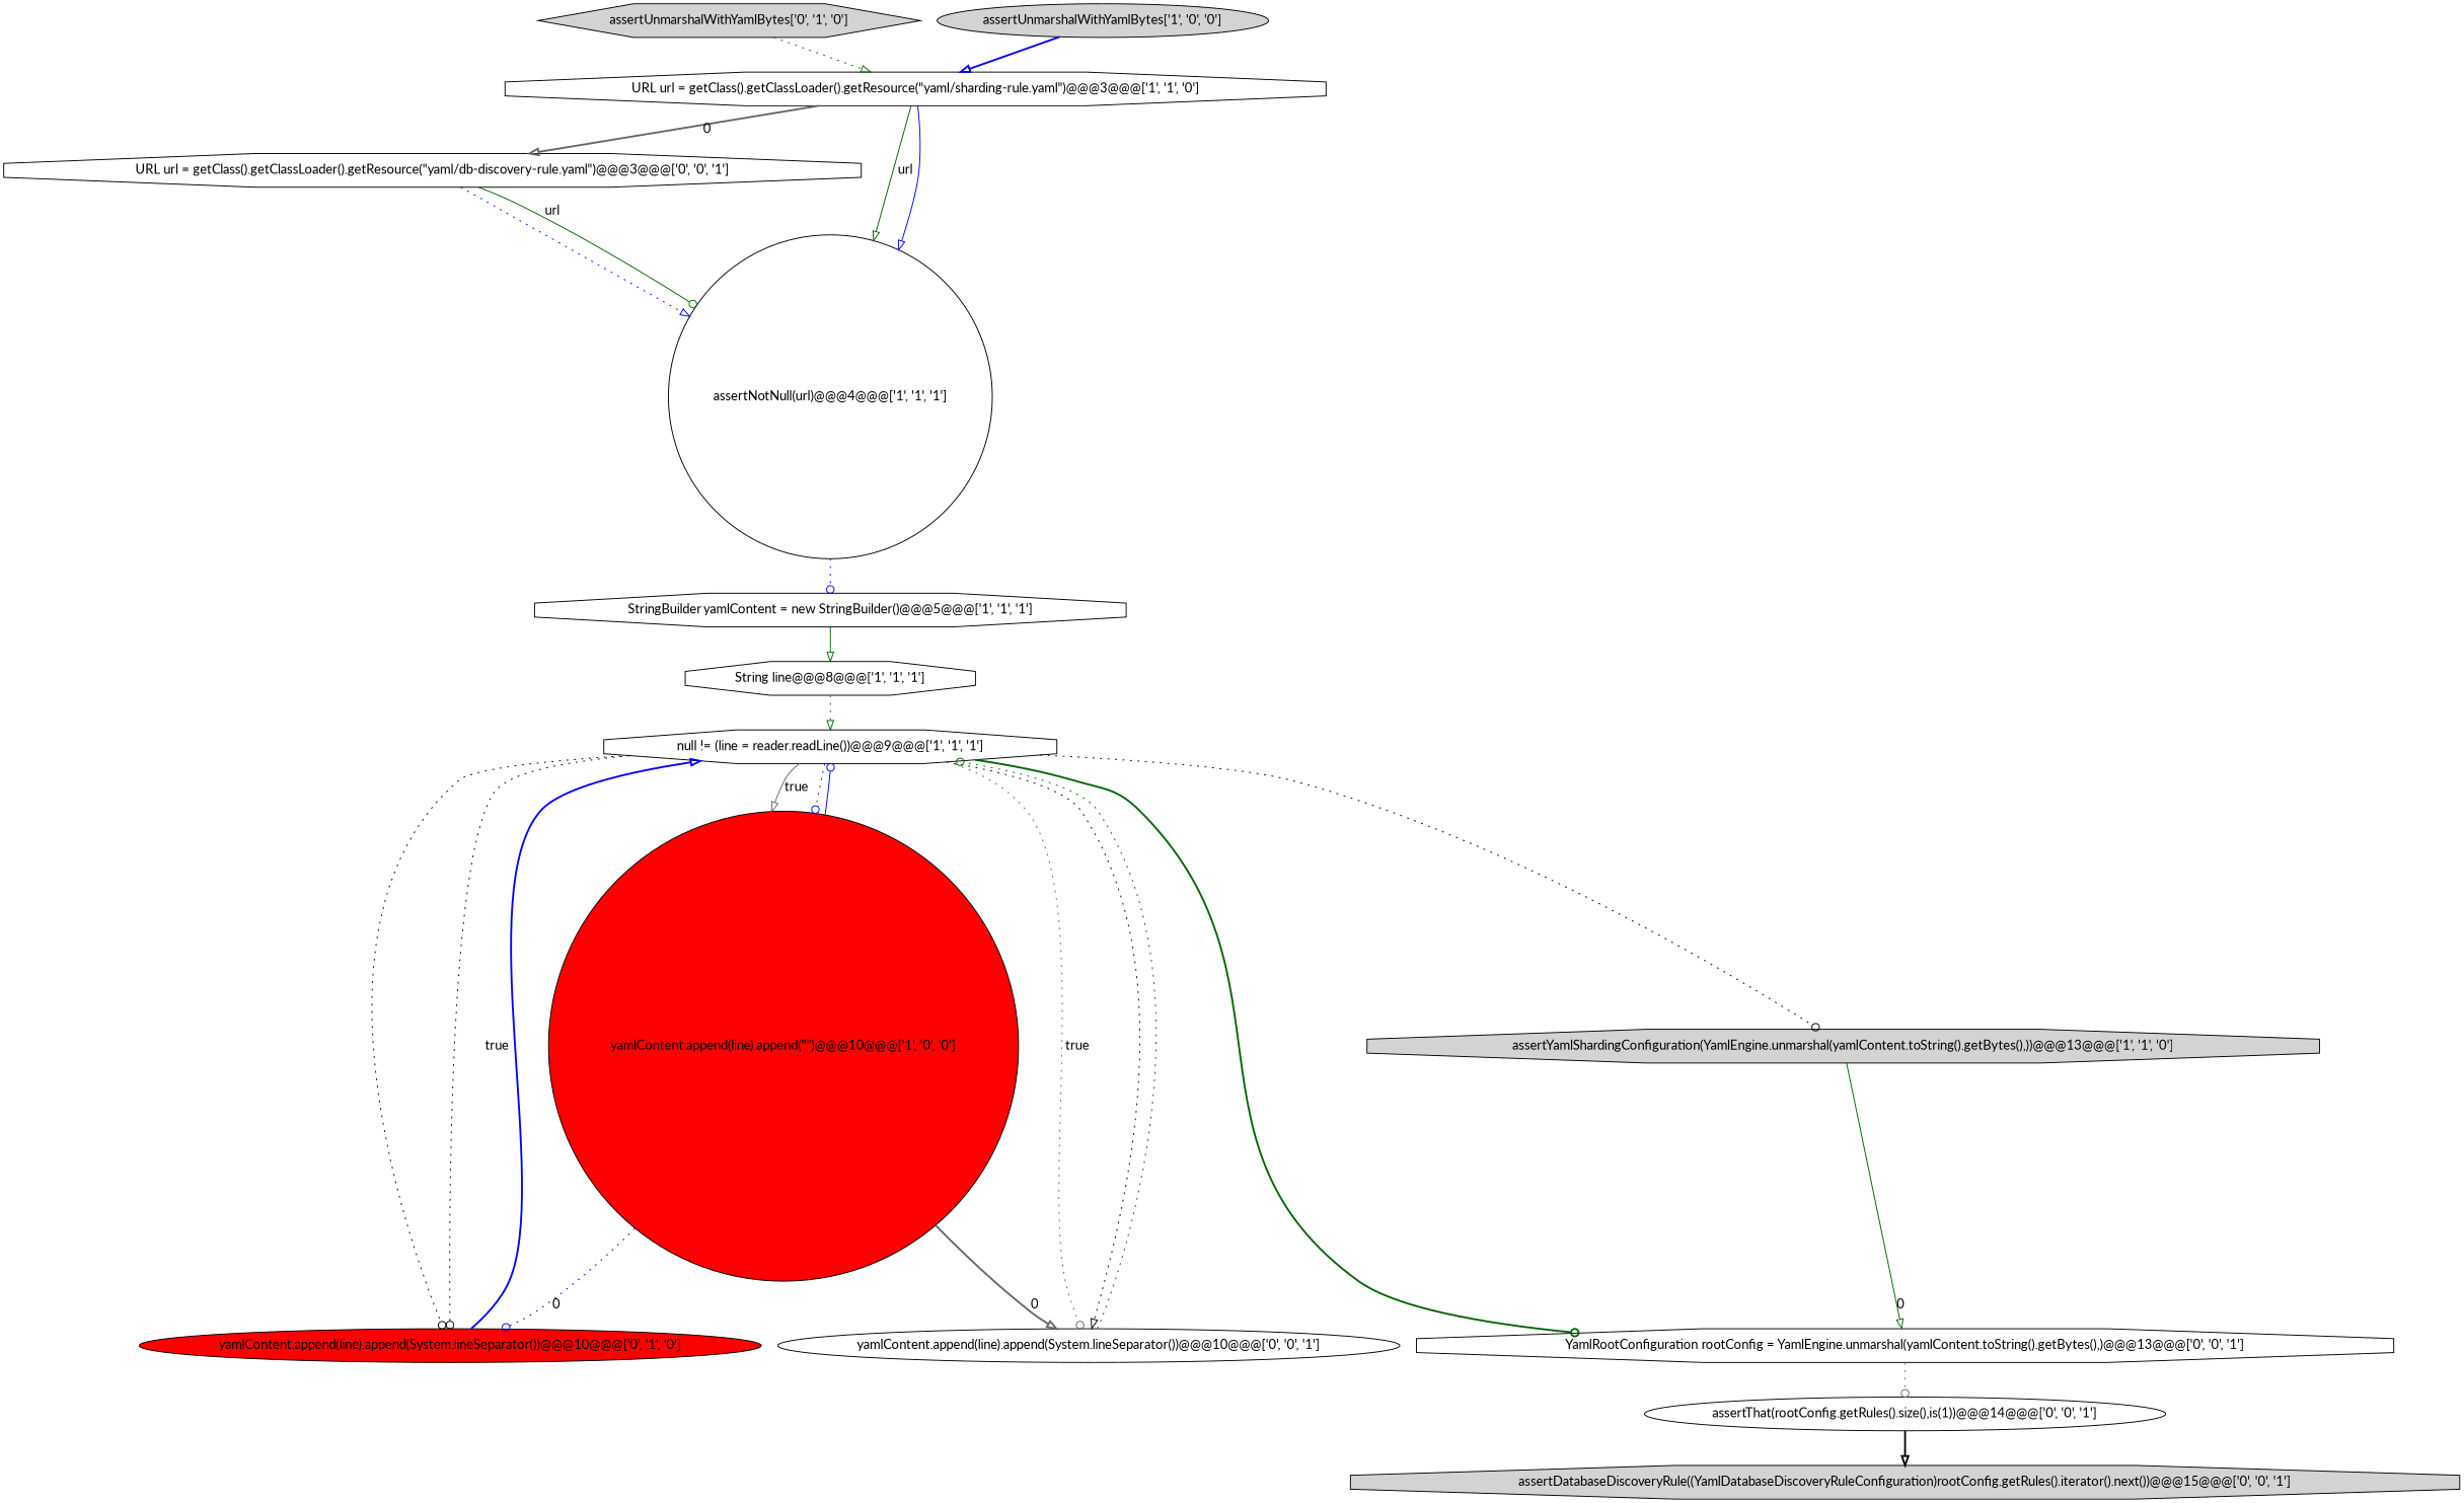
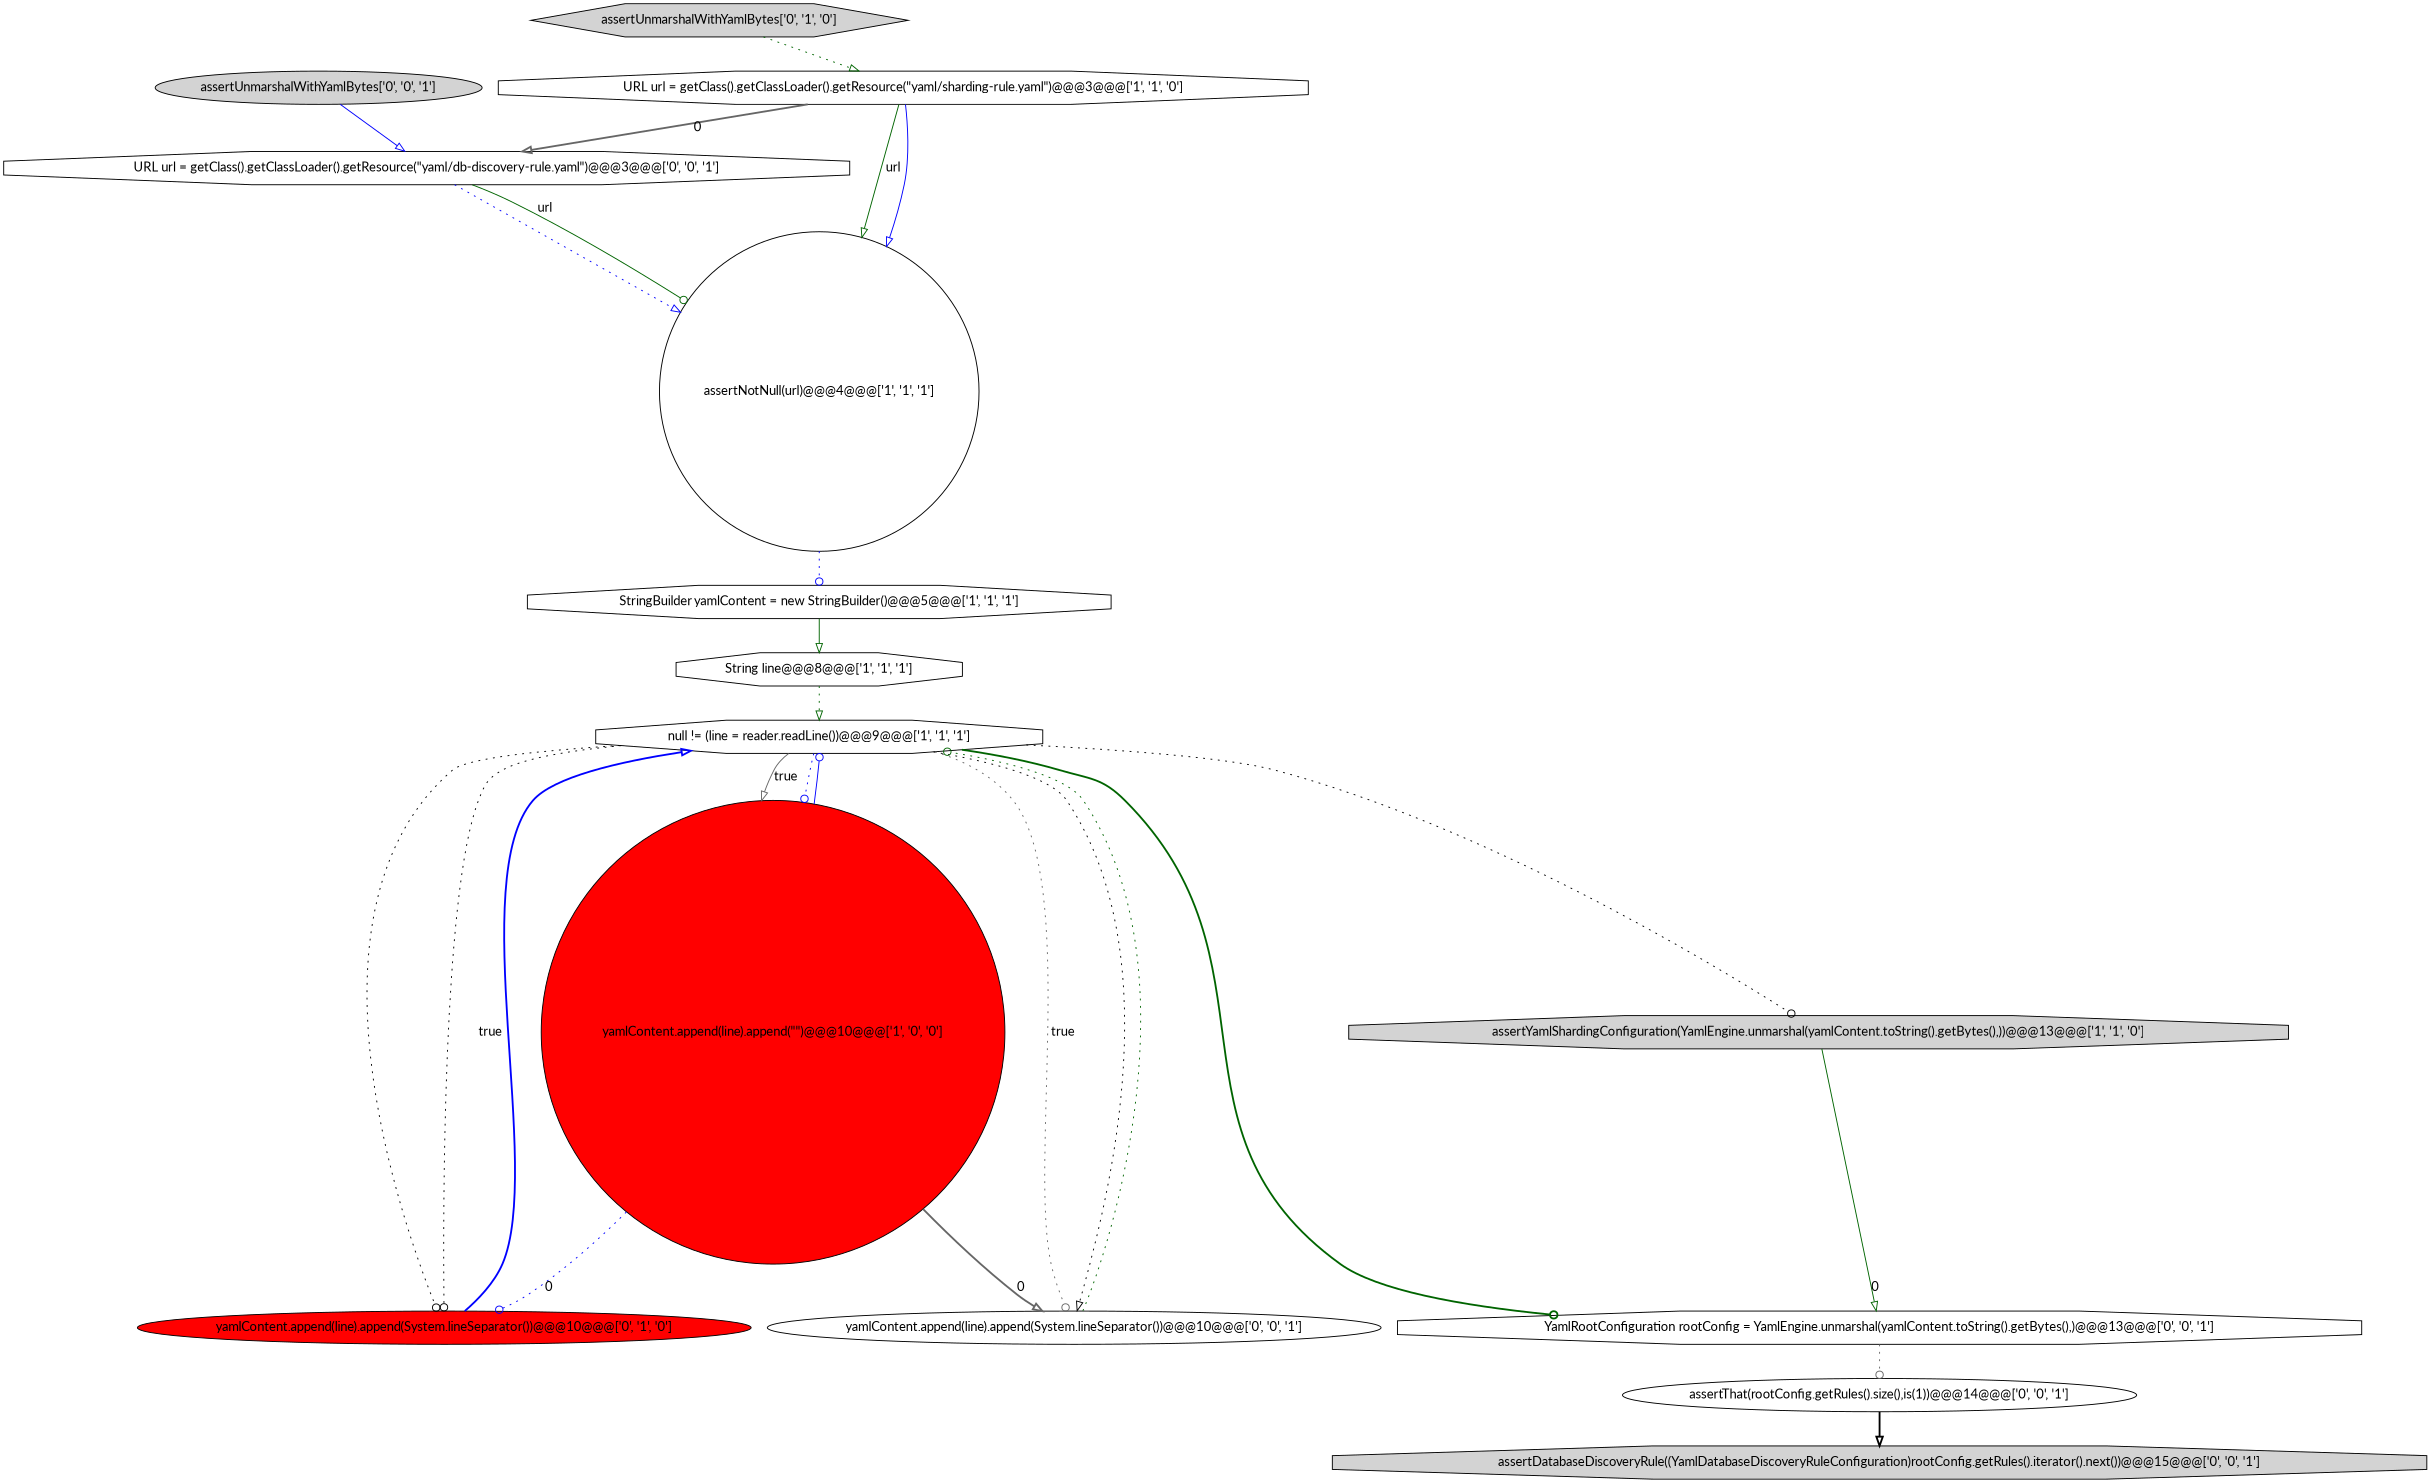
  digraph {
    fontname=Lato
    node [fillcolor=white fontname=Lato shape=octagon style=filled]
    edge [arrowhead=onormal color=blue fontname=Lato style=dotted]
    n1 [label="StringBuilder yamlContent = new StringBuilder()@@@5@@@['1', '1', '1']"]
    n2 [label="String line@@@8@@@['1', '1', '1']"]
    n3 [label="null != (line = reader.readLine())@@@9@@@['1', '1', '1']"]
    n4 [fillcolor=red label="yamlContent.append(line).append(System.lineSeparator())@@@10@@@['0', '1', '0']" shape=ellipse]
    n5 [label="YamlRootConfiguration rootConfig = YamlEngine.unmarshal(yamlContent.toString().getBytes(),)@@@13@@@['0', '0', '1']"]
    n6 [fillcolor=lightgray label="assertYamlShardingConfiguration(YamlEngine.unmarshal(yamlContent.toString().getBytes(),))@@@13@@@['1', '1', '0']"]
    n7 [fillcolor=red label="yamlContent.append(line).append(\"\")@@@10@@@['1', '0', '0']" shape=circle]
    n8 [label="yamlContent.append(line).append(System.lineSeparator())@@@10@@@['0', '0', '1']" shape=ellipse]
    n9 [label="assertThat(rootConfig.getRules().size(),is(1))@@@14@@@['0', '0', '1']" shape=ellipse]
    n10 [fillcolor=lightgray label="assertDatabaseDiscoveryRule((YamlDatabaseDiscoveryRuleConfiguration)rootConfig.getRules().iterator().next())@@@15@@@['0', '0', '1']"]
+   n11 [fillcolor=lightgray label="assertUnmarshalWithYamlBytes['0', '0', '1']" shape=ellipse]
    n12 [label="URL url = getClass().getClassLoader().getResource(\"yaml/db-discovery-rule.yaml\")@@@3@@@['0', '0', '1']"]
    n13 [label="assertNotNull(url)@@@4@@@['1', '1', '1']" shape=circle]
    n14 [label="URL url = getClass().getClassLoader().getResource(\"yaml/sharding-rule.yaml\")@@@3@@@['1', '1', '0']"]
    n15 [fillcolor=lightgray label="assertUnmarshalWithYamlBytes['0', '1', '0']" shape=hexagon]
-   n16 [fillcolor=lightgray label="assertUnmarshalWithYamlBytes['1', '0', '0']" shape=ellipse]
    n1 -> n2 [color=darkgreen style=solid]
    n2 -> n3 [color=darkgreen]
    n3 -> n4 [arrowhead=odot color=black]
    n3 -> n4 [arrowhead=odot color=black label=true]
    n3 -> n5 [arrowhead=odot color=darkgreen style=bold]
    n3 -> n6 [arrowhead=odot color=black]
    n3 -> n7 [color=gray40 label=true style=solid]
    n3 -> n7 [arrowhead=odot]
    n3 -> n8 [arrowhead=odot color=gray40 label=true]
    n3 -> n8 [color=black]
    n4 -> n3 [style=bold]
    n5 -> n9 [arrowhead=odot color=gray40]
    n6 -> n5 [color=darkgreen label=0 style=solid]
    n7 -> n3 [arrowhead=odot style=solid]
    n7 -> n4 [arrowhead=odot label=0]
    n7 -> n8 [color=gray40 label=0 style=bold]
    n8 -> n3 [arrowhead=odot color=darkgreen]
    n9 -> n10 [color=black style=bold]
+   n11 -> n12 [style=solid]
    n12 -> n13
    n12 -> n13 [arrowhead=odot color=darkgreen label=url style=solid]
    n13 -> n1 [arrowhead=odot]
    n14 -> n12 [color=gray40 label=0 style=bold]
    n14 -> n13 [color=darkgreen label=url style=solid]
    n14 -> n13 [style=solid]
    n15 -> n14 [color=darkgreen]
-   n16 -> n14 [style=bold]
  }
